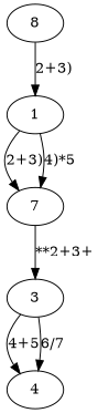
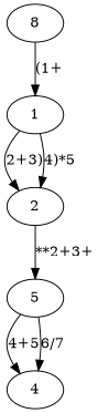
  digraph {
    n1 [label=8]
    1
-   2 [label=7]
-   3
+   2
+   3 [label=5]
    4
-   n1 -> 1 [label="2+3)"]
+   n1 -> 1 [label="(1+"]
    1 -> 2 [label="2+3)"]
    1 -> 2 [label="4)*5"]
    2 -> 3 [label="**2+3+"]
    3 -> 4 [label="4+5"]
    3 -> 4 [label="6/7"]
  }
